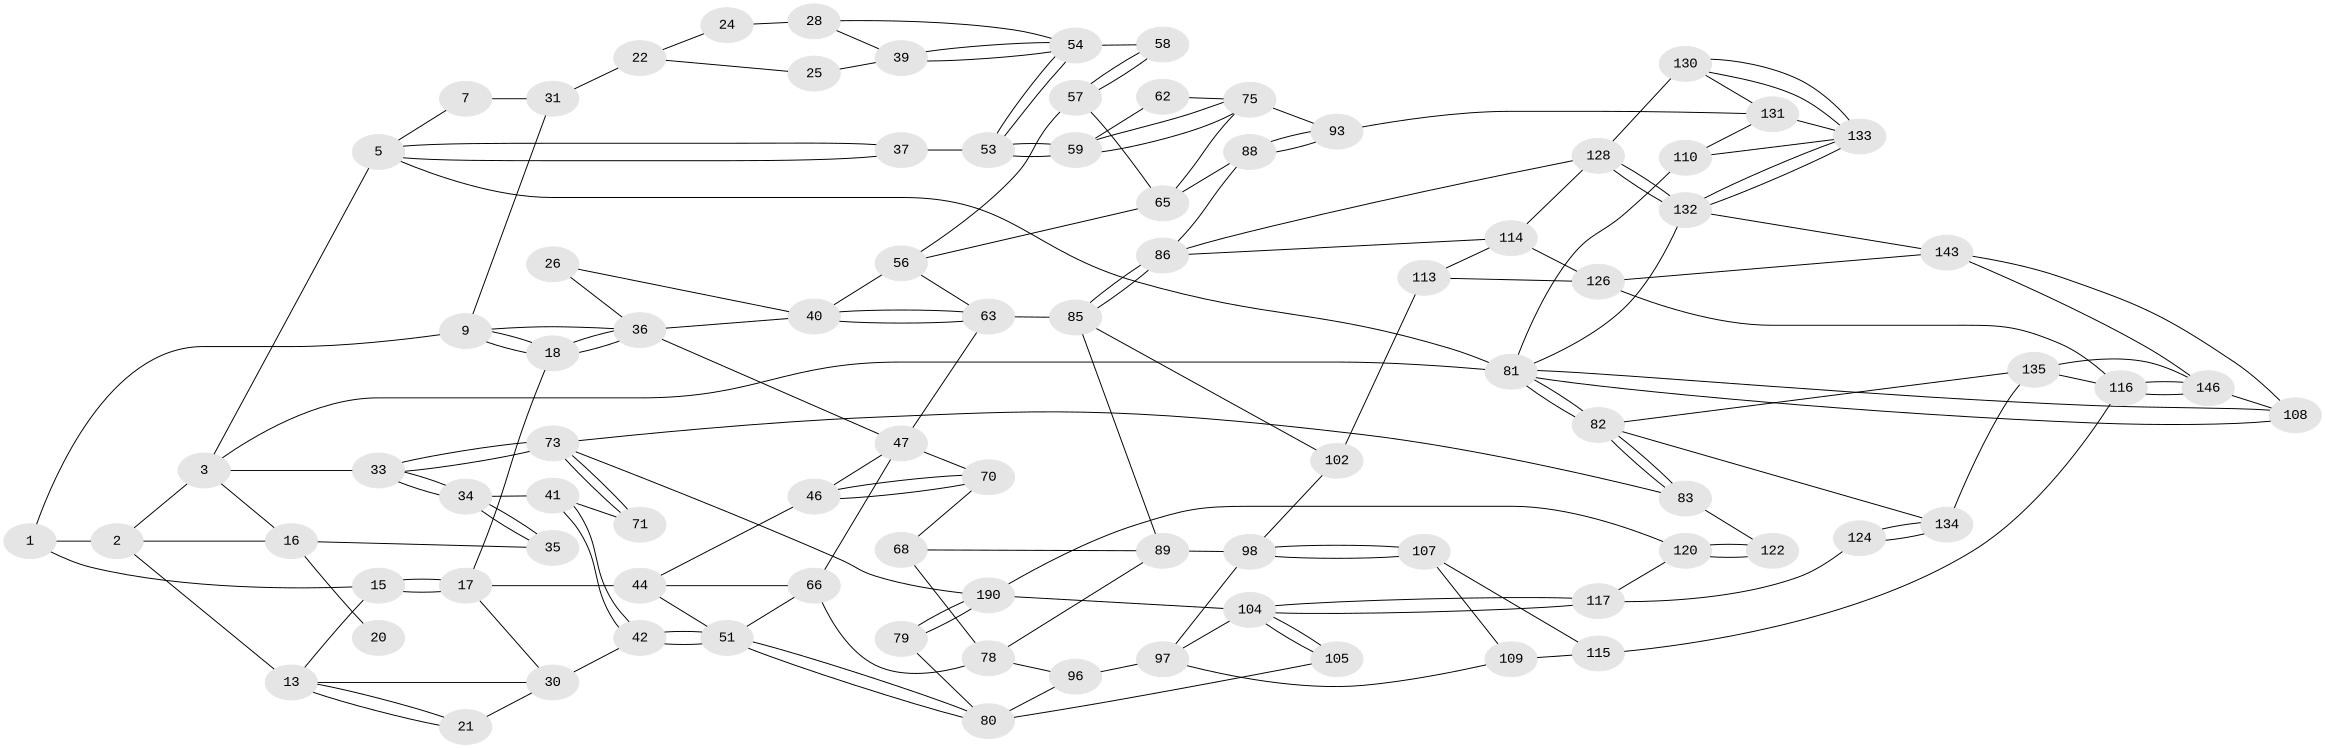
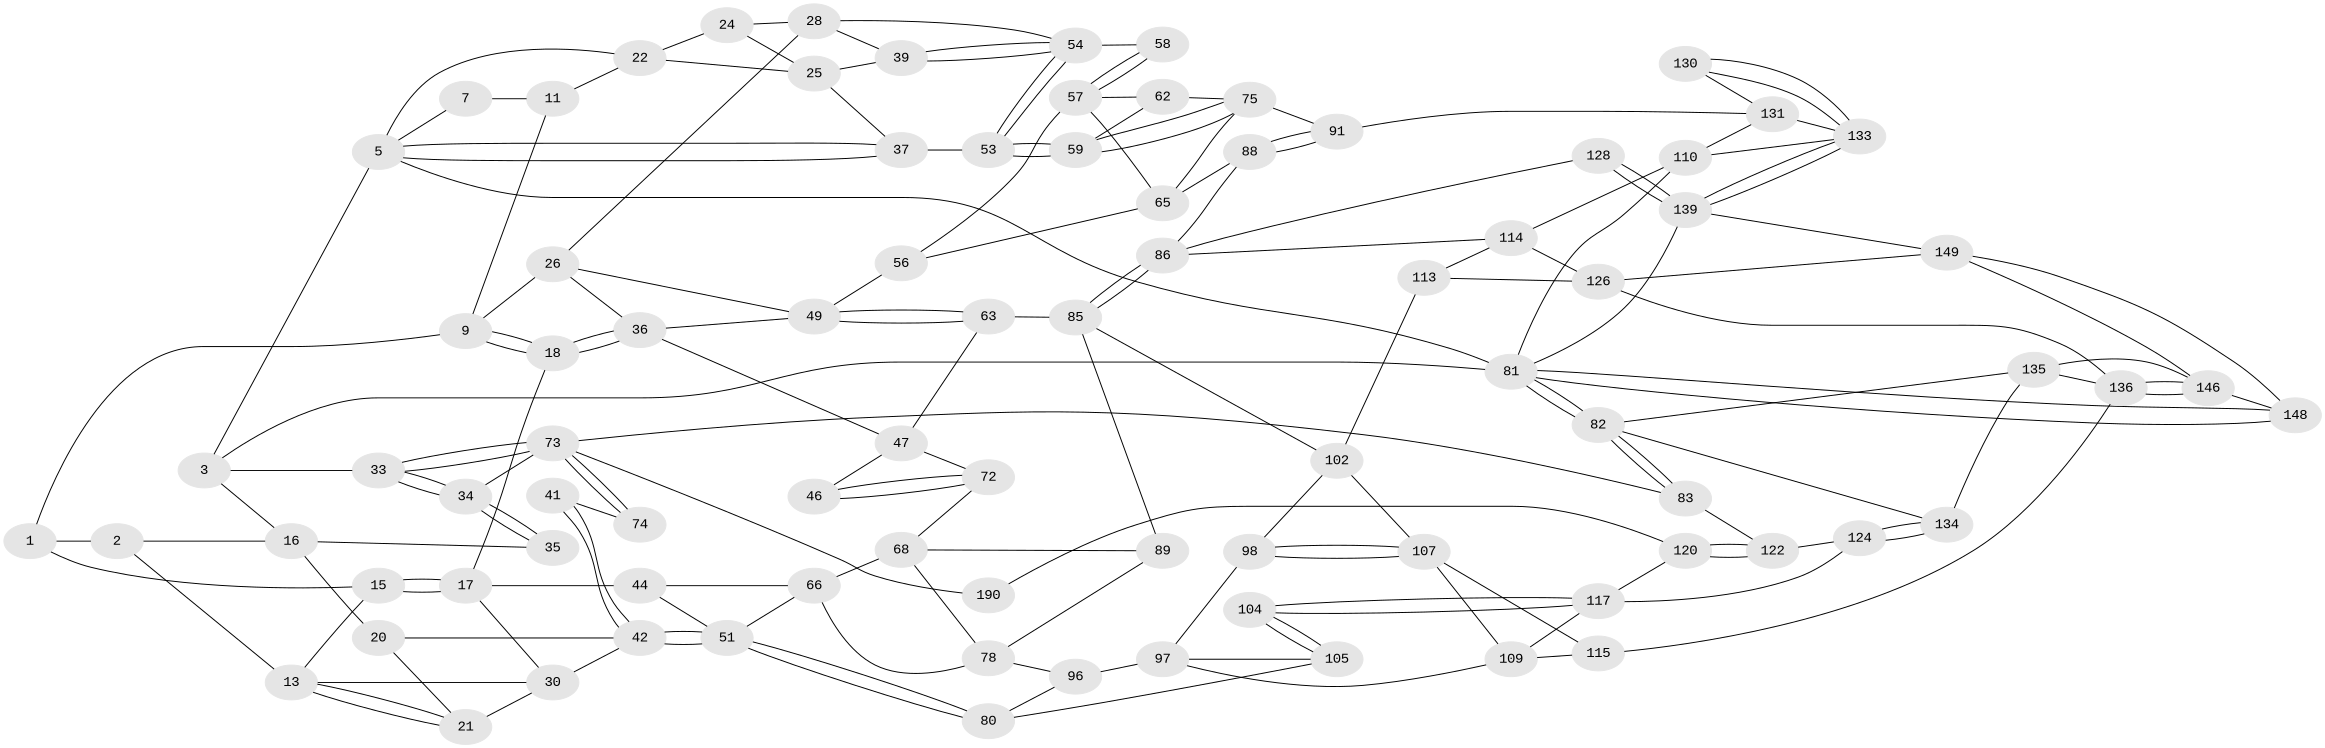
  graph {
    fontname="Liberation Mono"
    rankdir=LR
    node [color=gray90 fontname="Liberation Mono" style=filled]
    edge [fontname="Liberation Mono"]
    1 [super="+8"]
    2 [super="+12"]
    9 [super="+10"]
    15
    3 [super="+4"]
    13 [super="+14"]
    16 [super="+19"]
-   11 [label=31]
+   11
    18
    26 [super="+27"]
    17 [super="+31"]
    5 [super="+6"]
    33
    81 [super="+112"]
    21
    30 [super="+32"]
    20
    35
    7
    22 [super="+23"]
    37
    34 [super="+40"]
    73 [super="+84"]
    82 [super="+141"]
    110 [super="+111"]
-   132 [super="+145"]
-   148 [label=108]
+   132 [super="+145" label=139]
+   148
    24
    25 [super="+38"]
    53
    36 [super="+48"]
    28 [super="+29"]
-   49 [super="+50" label=40]
+   49 [super="+50"]
    42 [super="+43"]
    44 [super="+45"]
    51 [super="+52"]
    46
    66 [super="+67"]
    47 [super="+71"]
    39
    54 [super="+55"]
    63 [super="+72"]
    56 [super="+64"]
    58
    41
-   74 [label=71]
+   74
    83
    n48 [label=190 super="+101"]
-   70
+   70 [label=72]
    59 [super="+60"]
    80 [super="+95"]
    68 [super="+69"]
    78 [super="+91"]
    85 [super="+90"]
    57 [super="+61"]
    65 [super="+77"]
    96
    105
    62
    75 [super="+76"]
    88
-   93 [super="+94"]
+   93 [super="+94" label=91]
    89 [super="+92"]
    86 [super="+87"]
    102 [super="+103"]
    98 [super="+99"]
    122 [super="+123"]
    104
    120 [super="+121"]
-   79
    131 [super="+139"]
    97 [super="+106"]
    134
    135 [super="+142"]
    133 [super="+140"]
-   143 [super="+144"]
-   136 [super="+137" label=116]
+   143 [super="+144" label=149]
+   136 [super="+137"]
    146 [super="+147"]
    124
    114 [super="+127"]
    128 [super="+129"]
    107 [super="+108"]
    113 [super="+116"]
    126 [super="+138"]
    130
    109 [super="+119"]
    117 [super="+118"]
    115 [super="+125"]
    1 -- 2
    1 -- 9
    1 -- 15
-   2 -- 3
    2 -- 13
    2 -- 16
    9 -- 11
    9 -- 18
    9 -- 18
-   9 -- 36
+   9 -- 26
    15 -- 17
    15 -- 17
    3 -- 16
    3 -- 5
    3 -- 33
    3 -- 81
    13 -- 15
    13 -- 21
    13 -- 21
    13 -- 30
    16 -- 20
    16 -- 35
    11 -- 22
    18 -- 36
    18 -- 36
    26 -- 36
+   26 -- 28
    26 -- 49
    17 -- 18
    17 -- 30
    17 -- 44
    5 -- 81
    5 -- 7
+   5 -- 22
    5 -- 37
    5 -- 37
    33 -- 34
    33 -- 34
    33 -- 73
    33 -- 73
    81 -- 82
    81 -- 82
    81 -- 110
    81 -- 132
    81 -- 148
    81 -- 148
    21 -- 30
    30 -- 42
+   20 -- 21
+   20 -- 42
    7 -- 11
    22 -- 24
    22 -- 25
    37 -- 53
    34 -- 35 [weight=2]
    34 -- 35
-   34 -- 41
+   34 -- 73
    73 -- 74
    73 -- 74
    73 -- 83
    73 -- n48
    82 -- 83
    82 -- 83
    82 -- 134
    82 -- 135
    110 -- 131
    110 -- 133
    132 -- 133
    132 -- 133
    132 -- 143
+   24 -- 25
    24 -- 28
+   25 -- 37
    25 -- 39
    53 -- 54
    53 -- 54
    53 -- 59
    53 -- 59
    36 -- 49
    36 -- 47
    28 -- 39
    28 -- 54
    49 -- 63
    49 -- 63
    49 -- 56
    42 -- 51
    42 -- 51
    44 -- 51
-   44 -- 46
    44 -- 66
    51 -- 66
    51 -- 80
    51 -- 80
    46 -- 47
    46 -- 70
    46 -- 70
-   66 -- 47
+   66 -- 68
    66 -- 78
    47 -- 63
    47 -- 70
    39 -- 54
    39 -- 54
    54 -- 58
    63 -- 85
-   56 -- 63
    56 -- 57
    56 -- 65
    41 -- 42
    41 -- 42
    41 -- 74
    83 -- 122
-   n48 -- 104
    n48 -- 120
    59 -- 62
    59 -- 75
    59 -- 75
    80 -- 96
    80 -- 105
    68 -- 70
    68 -- 78
    68 -- 89
    78 -- 96
    78 -- 89
    85 -- 89
    85 -- 86
    85 -- 86
    85 -- 102
    57 -- 58
    57 -- 58
    57 -- 65
+   57 -- 62
    65 -- 75
    65 -- 88
    96 -- 97
    62 -- 75
    75 -- 93
    88 -- 93
    88 -- 93
    93 -- 131
-   89 -- 98
    86 -- 88
    86 -- 114
    86 -- 128
+   102 -- 107
    102 -- 113
    98 -- 102
    98 -- 107
    98 -- 107
+   122 -- 124
    104 -- 105
    104 -- 105
    104 -- 117
    104 -- 117
    120 -- 122 [weight=2]
    120 -- 122
-   79 -- n48
-   79 -- n48
-   79 -- 80
    131 -- 133
-   97 -- 104
+   97 -- 105
    97 -- 98
    97 -- 109
    134 -- 135
    135 -- 136
    135 -- 146
    143 -- 148
    143 -- 146
    136 -- 146
    136 -- 146
    146 -- 148
    124 -- 134
    124 -- 134
-   114 -- 128
+   114 -- 110
    114 -- 126
    128 -- 132
    128 -- 132
-   128 -- 130
    107 -- 109
    107 -- 115
    113 -- 114
    113 -- 126
    126 -- 143
    126 -- 136
    130 -- 131
    130 -- 133
    130 -- 133
+   109 -- 117
    109 -- 115
    117 -- 120
    117 -- 124
    115 -- 136
  }
